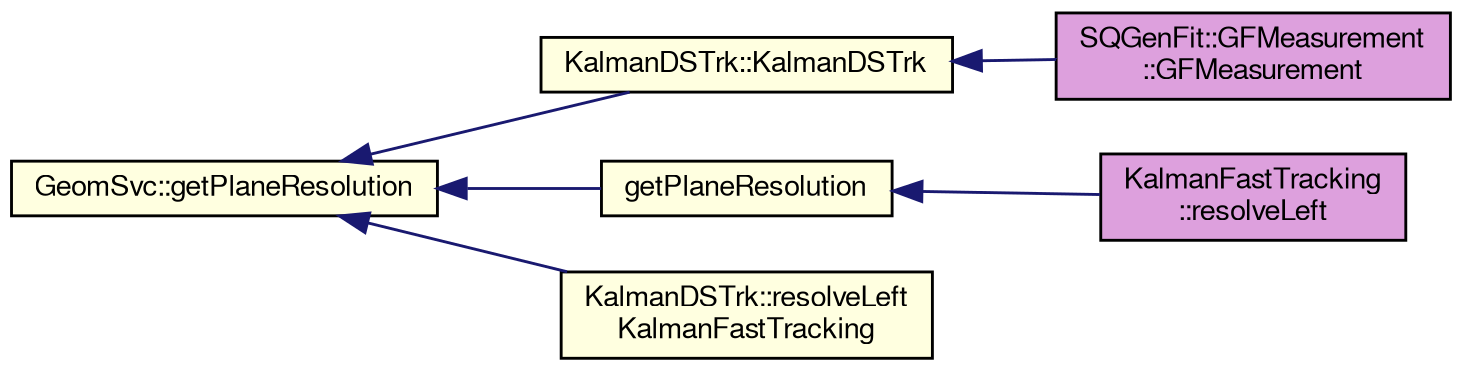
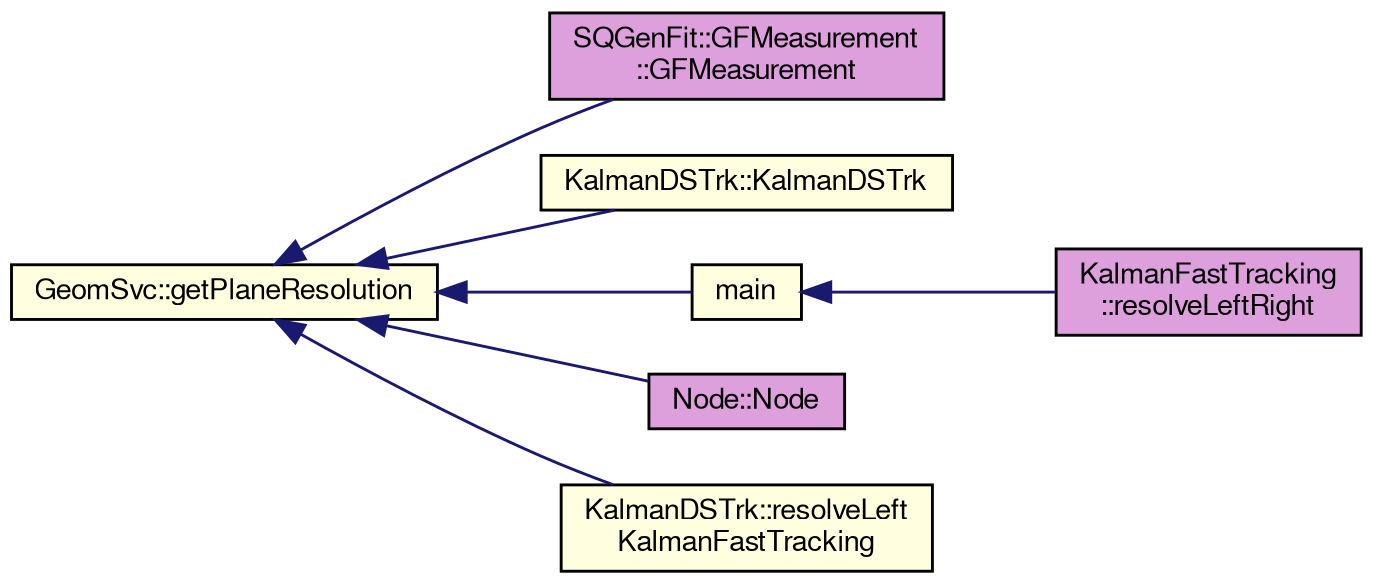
  digraph {
    rankdir=LR
    node [color=black fillcolor=lightyellow fontname=FreeSans fontsize=10 shape=record style=filled]
    edge [color=midnightblue dir=back fontname=FreeSans fontsize=10 labelfontname=FreeSans labelfontsize=10 style=solid]
    n1 [fontcolor=black height=0.2 label="GeomSvc::getPlaneResolution" width=0.4]
    n2 [fillcolor=plum height=0.2 label="SQGenFit::GFMeasurement\l::GFMeasurement" width=0.4]
    n3 [height=0.2 label="KalmanDSTrk::KalmanDSTrk" width=0.4]
-   n4 [height=0.2 label=getPlaneResolution width=0.4]
+   n4 [height=0.2 label=main width=0.4]
+   n5 [fillcolor=plum height=0.2 label="Node::Node" width=0.4]
    n6 [height=0.2 label="KalmanDSTrk::resolveLeft\lKalmanFastTracking" width=0.4]
-   n7 [fillcolor=plum height=0.2 label="KalmanFastTracking\l::resolveLeft" width=0.4]
-   n3 -> n2
+   n7 [fillcolor=plum height=0.2 label="KalmanFastTracking\l::resolveLeftRight" width=0.4]
+   n1 -> n2
    n1 -> n3
    n1 -> n4
+   n1 -> n5
    n1 -> n6
    n4 -> n7
  }
